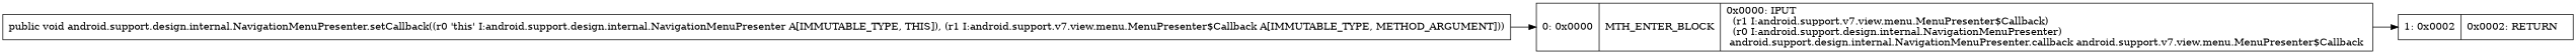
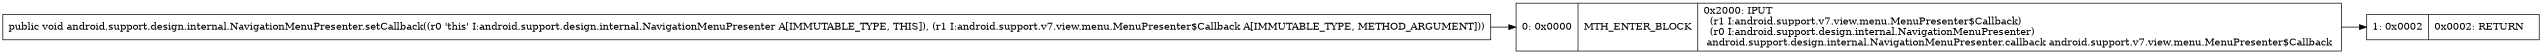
  digraph {
    rankdir=LR
    node [shape=record]
-   n1 [label="{0\:\ 0x0000|MTH_ENTER_BLOCK\l|0x0000: IPUT  \l  (r1 I:android.support.v7.view.menu.MenuPresenter$Callback)\l  (r0 I:android.support.design.internal.NavigationMenuPresenter)\l android.support.design.internal.NavigationMenuPresenter.callback android.support.v7.view.menu.MenuPresenter$Callback \l}"]
+   n1 [label="{0\:\ 0x0000|MTH_ENTER_BLOCK\l|0x2000: IPUT  \l  (r1 I:android.support.v7.view.menu.MenuPresenter$Callback)\l  (r0 I:android.support.design.internal.NavigationMenuPresenter)\l android.support.design.internal.NavigationMenuPresenter.callback android.support.v7.view.menu.MenuPresenter$Callback \l}"]
    n2 [label="{1\:\ 0x0002|0x0002: RETURN   \l}"]
    n3 [label="{public void android.support.design.internal.NavigationMenuPresenter.setCallback((r0 'this' I:android.support.design.internal.NavigationMenuPresenter A[IMMUTABLE_TYPE, THIS]), (r1 I:android.support.v7.view.menu.MenuPresenter$Callback A[IMMUTABLE_TYPE, METHOD_ARGUMENT])) }"]
    n1 -> n2
    n3 -> n1
  }
